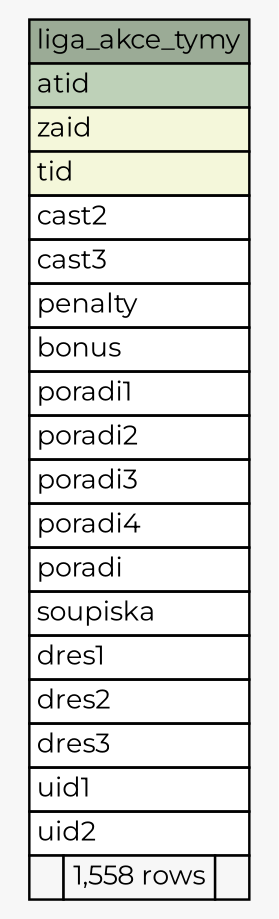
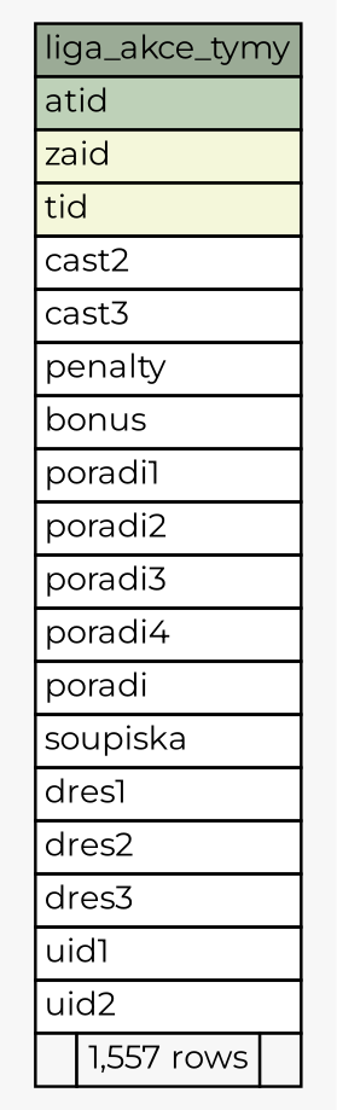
  digraph {
    bgcolor="#f7f7f7"
    fontname=Montserrat
    fontsize=11
    nodesep=0.18
    rankdir=RL
    ranksep=0.46
-   n1 [fontname=Montserrat fontsize=11 label=<     <TABLE BORDER="0" CELLBORDER="1" CELLSPACING="0" BGCOLOR="#ffffff">       <TR><TD COLSPAN="3" BGCOLOR="#9bab96" ALIGN="CENTER">liga_akce_tymy</TD></TR>       <TR><TD PORT="atid" COLSPAN="3" BGCOLOR="#bed1b8" ALIGN="LEFT">atid</TD></TR>       <TR><TD PORT="zaid" COLSPAN="3" BGCOLOR="#f4f7da" ALIGN="LEFT">zaid</TD></TR>       <TR><TD PORT="tid" COLSPAN="3" BGCOLOR="#f4f7da" ALIGN="LEFT">tid</TD></TR>       <TR><TD PORT="cast2" COLSPAN="3" ALIGN="LEFT">cast2</TD></TR>       <TR><TD PORT="cast3" COLSPAN="3" ALIGN="LEFT">cast3</TD></TR>       <TR><TD PORT="penalty" COLSPAN="3" ALIGN="LEFT">penalty</TD></TR>       <TR><TD PORT="bonus" COLSPAN="3" ALIGN="LEFT">bonus</TD></TR>       <TR><TD PORT="poradi1" COLSPAN="3" ALIGN="LEFT">poradi1</TD></TR>       <TR><TD PORT="poradi2" COLSPAN="3" ALIGN="LEFT">poradi2</TD></TR>       <TR><TD PORT="poradi3" COLSPAN="3" ALIGN="LEFT">poradi3</TD></TR>       <TR><TD PORT="poradi4" COLSPAN="3" ALIGN="LEFT">poradi4</TD></TR>       <TR><TD PORT="poradi" COLSPAN="3" ALIGN="LEFT">poradi</TD></TR>       <TR><TD PORT="soupiska" COLSPAN="3" ALIGN="LEFT">soupiska</TD></TR>       <TR><TD PORT="dres1" COLSPAN="3" ALIGN="LEFT">dres1</TD></TR>       <TR><TD PORT="dres2" COLSPAN="3" ALIGN="LEFT">dres2</TD></TR>       <TR><TD PORT="dres3" COLSPAN="3" ALIGN="LEFT">dres3</TD></TR>       <TR><TD PORT="uid1" COLSPAN="3" ALIGN="LEFT">uid1</TD></TR>       <TR><TD PORT="uid2" COLSPAN="3" ALIGN="LEFT">uid2</TD></TR>       <TR><TD ALIGN="LEFT" BGCOLOR="#f7f7f7">  </TD><TD ALIGN="RIGHT" BGCOLOR="#f7f7f7">1,558 rows</TD><TD ALIGN="RIGHT" BGCOLOR="#f7f7f7">  </TD></TR>     </TABLE>> shape=plaintext]
+   n1 [fontname=Montserrat fontsize=11 label=<     <TABLE BORDER="0" CELLBORDER="1" CELLSPACING="0" BGCOLOR="#ffffff">       <TR><TD COLSPAN="3" BGCOLOR="#9bab96" ALIGN="CENTER">liga_akce_tymy</TD></TR>       <TR><TD PORT="atid" COLSPAN="3" BGCOLOR="#bed1b8" ALIGN="LEFT">atid</TD></TR>       <TR><TD PORT="zaid" COLSPAN="3" BGCOLOR="#f4f7da" ALIGN="LEFT">zaid</TD></TR>       <TR><TD PORT="tid" COLSPAN="3" BGCOLOR="#f4f7da" ALIGN="LEFT">tid</TD></TR>       <TR><TD PORT="cast2" COLSPAN="3" ALIGN="LEFT">cast2</TD></TR>       <TR><TD PORT="cast3" COLSPAN="3" ALIGN="LEFT">cast3</TD></TR>       <TR><TD PORT="penalty" COLSPAN="3" ALIGN="LEFT">penalty</TD></TR>       <TR><TD PORT="bonus" COLSPAN="3" ALIGN="LEFT">bonus</TD></TR>       <TR><TD PORT="poradi1" COLSPAN="3" ALIGN="LEFT">poradi1</TD></TR>       <TR><TD PORT="poradi2" COLSPAN="3" ALIGN="LEFT">poradi2</TD></TR>       <TR><TD PORT="poradi3" COLSPAN="3" ALIGN="LEFT">poradi3</TD></TR>       <TR><TD PORT="poradi4" COLSPAN="3" ALIGN="LEFT">poradi4</TD></TR>       <TR><TD PORT="poradi" COLSPAN="3" ALIGN="LEFT">poradi</TD></TR>       <TR><TD PORT="soupiska" COLSPAN="3" ALIGN="LEFT">soupiska</TD></TR>       <TR><TD PORT="dres1" COLSPAN="3" ALIGN="LEFT">dres1</TD></TR>       <TR><TD PORT="dres2" COLSPAN="3" ALIGN="LEFT">dres2</TD></TR>       <TR><TD PORT="dres3" COLSPAN="3" ALIGN="LEFT">dres3</TD></TR>       <TR><TD PORT="uid1" COLSPAN="3" ALIGN="LEFT">uid1</TD></TR>       <TR><TD PORT="uid2" COLSPAN="3" ALIGN="LEFT">uid2</TD></TR>       <TR><TD ALIGN="LEFT" BGCOLOR="#f7f7f7">  </TD><TD ALIGN="RIGHT" BGCOLOR="#f7f7f7">1,557 rows</TD><TD ALIGN="RIGHT" BGCOLOR="#f7f7f7">  </TD></TR>     </TABLE>> shape=plaintext]
  }
